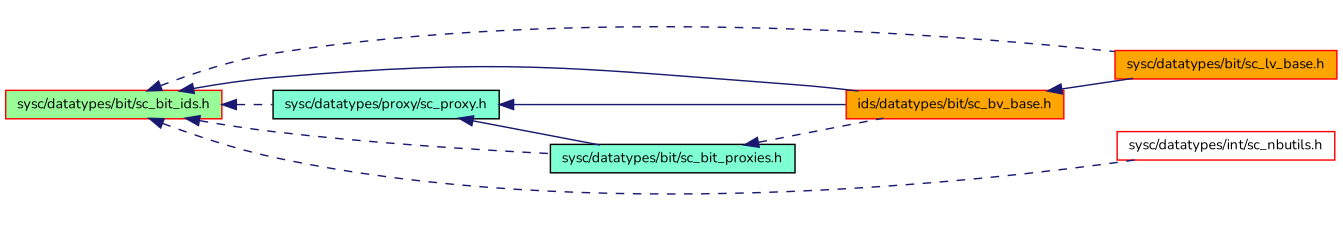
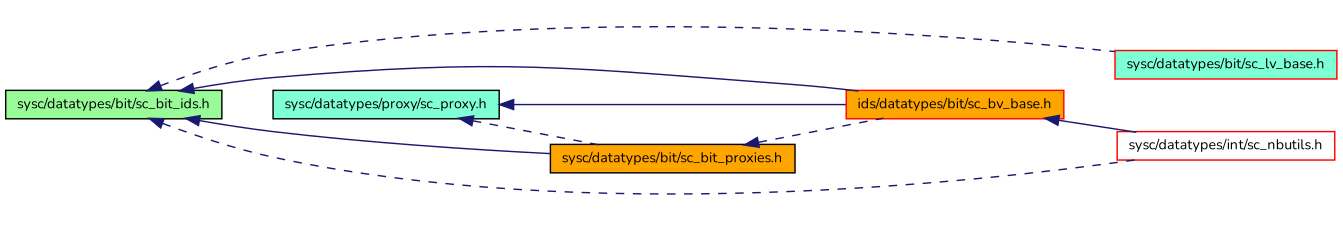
  digraph {
    fontname=Nunito
    rankdir=LR
    node [color=black fillcolor=orange fontname=Nunito fontsize=10 shape=record style=filled]
    edge [color=midnightblue dir=back fontname=Nunito fontsize=10 labelfontname=FreeSans labelfontsize=10 style=dashed]
-   n1 [color=red fillcolor=palegreen fontcolor=black height=0.2 label="sysc/datatypes/bit/sc_bit_ids.h" width=0.4]
-   n2 [fillcolor=aquamarine height=0.2 label="sysc/datatypes/bit/sc_bit_proxies.h" width=0.4]
+   n1 [fillcolor=palegreen fontcolor=black height=0.2 label="sysc/datatypes/bit/sc_bit_ids.h" width=0.4]
+   n2 [height=0.2 label="sysc/datatypes/bit/sc_bit_proxies.h" width=0.4]
    n3 [color=red height=0.2 label="ids/datatypes/bit/sc_bv_base.h" width=0.4]
-   n4 [color=red height=0.2 label="sysc/datatypes/bit/sc_lv_base.h" width=0.4]
+   n4 [color=red fillcolor=aquamarine height=0.2 label="sysc/datatypes/bit/sc_lv_base.h" width=0.4]
    n5 [fillcolor=aquamarine height=0.2 label="sysc/datatypes/proxy/sc_proxy.h" width=0.4]
    n6 [color=red fillcolor=white height=0.2 label="sysc/datatypes/int/sc_nbutils.h" width=0.4]
-   n1 -> n2
+   n1 -> n2 [style=solid]
    n1 -> n3 [style=solid]
    n1 -> n4
-   n1 -> n5
    n1 -> n6
    n2 -> n3
-   n3 -> n4 [style=solid]
-   n5 -> n2 [style=solid]
+   n3 -> n6 [style=solid]
+   n5 -> n2
    n5 -> n3 [style=solid]
  }
